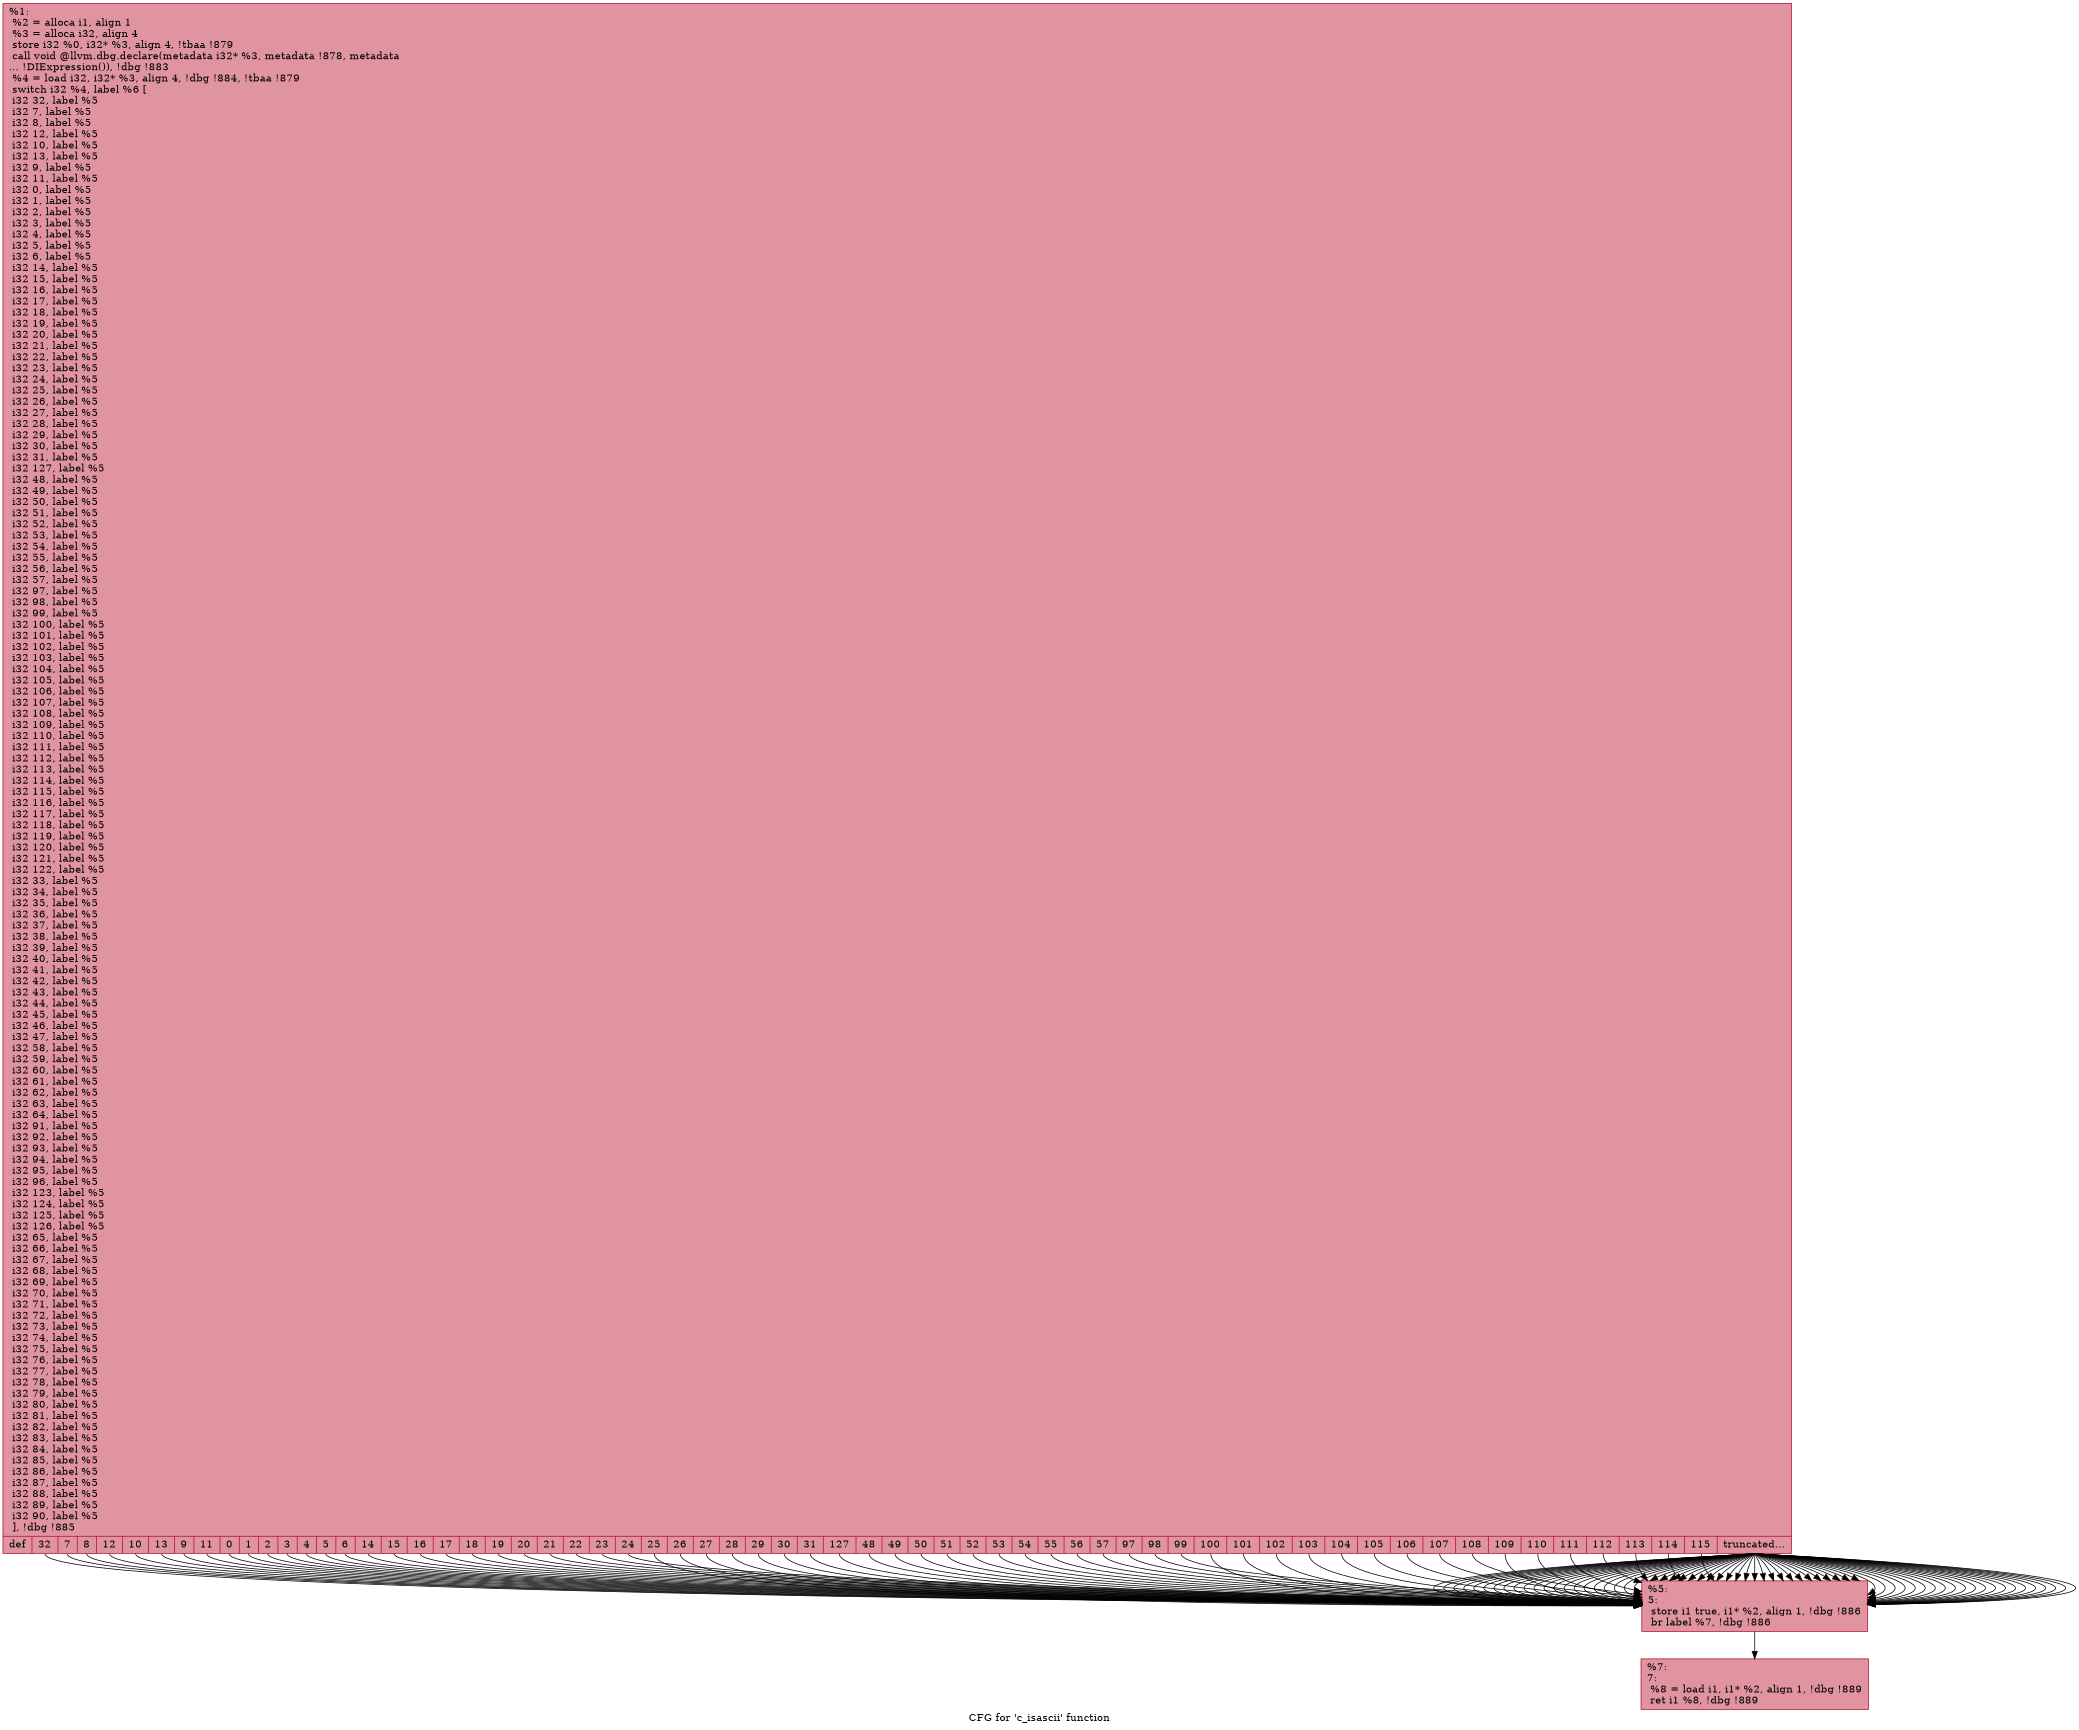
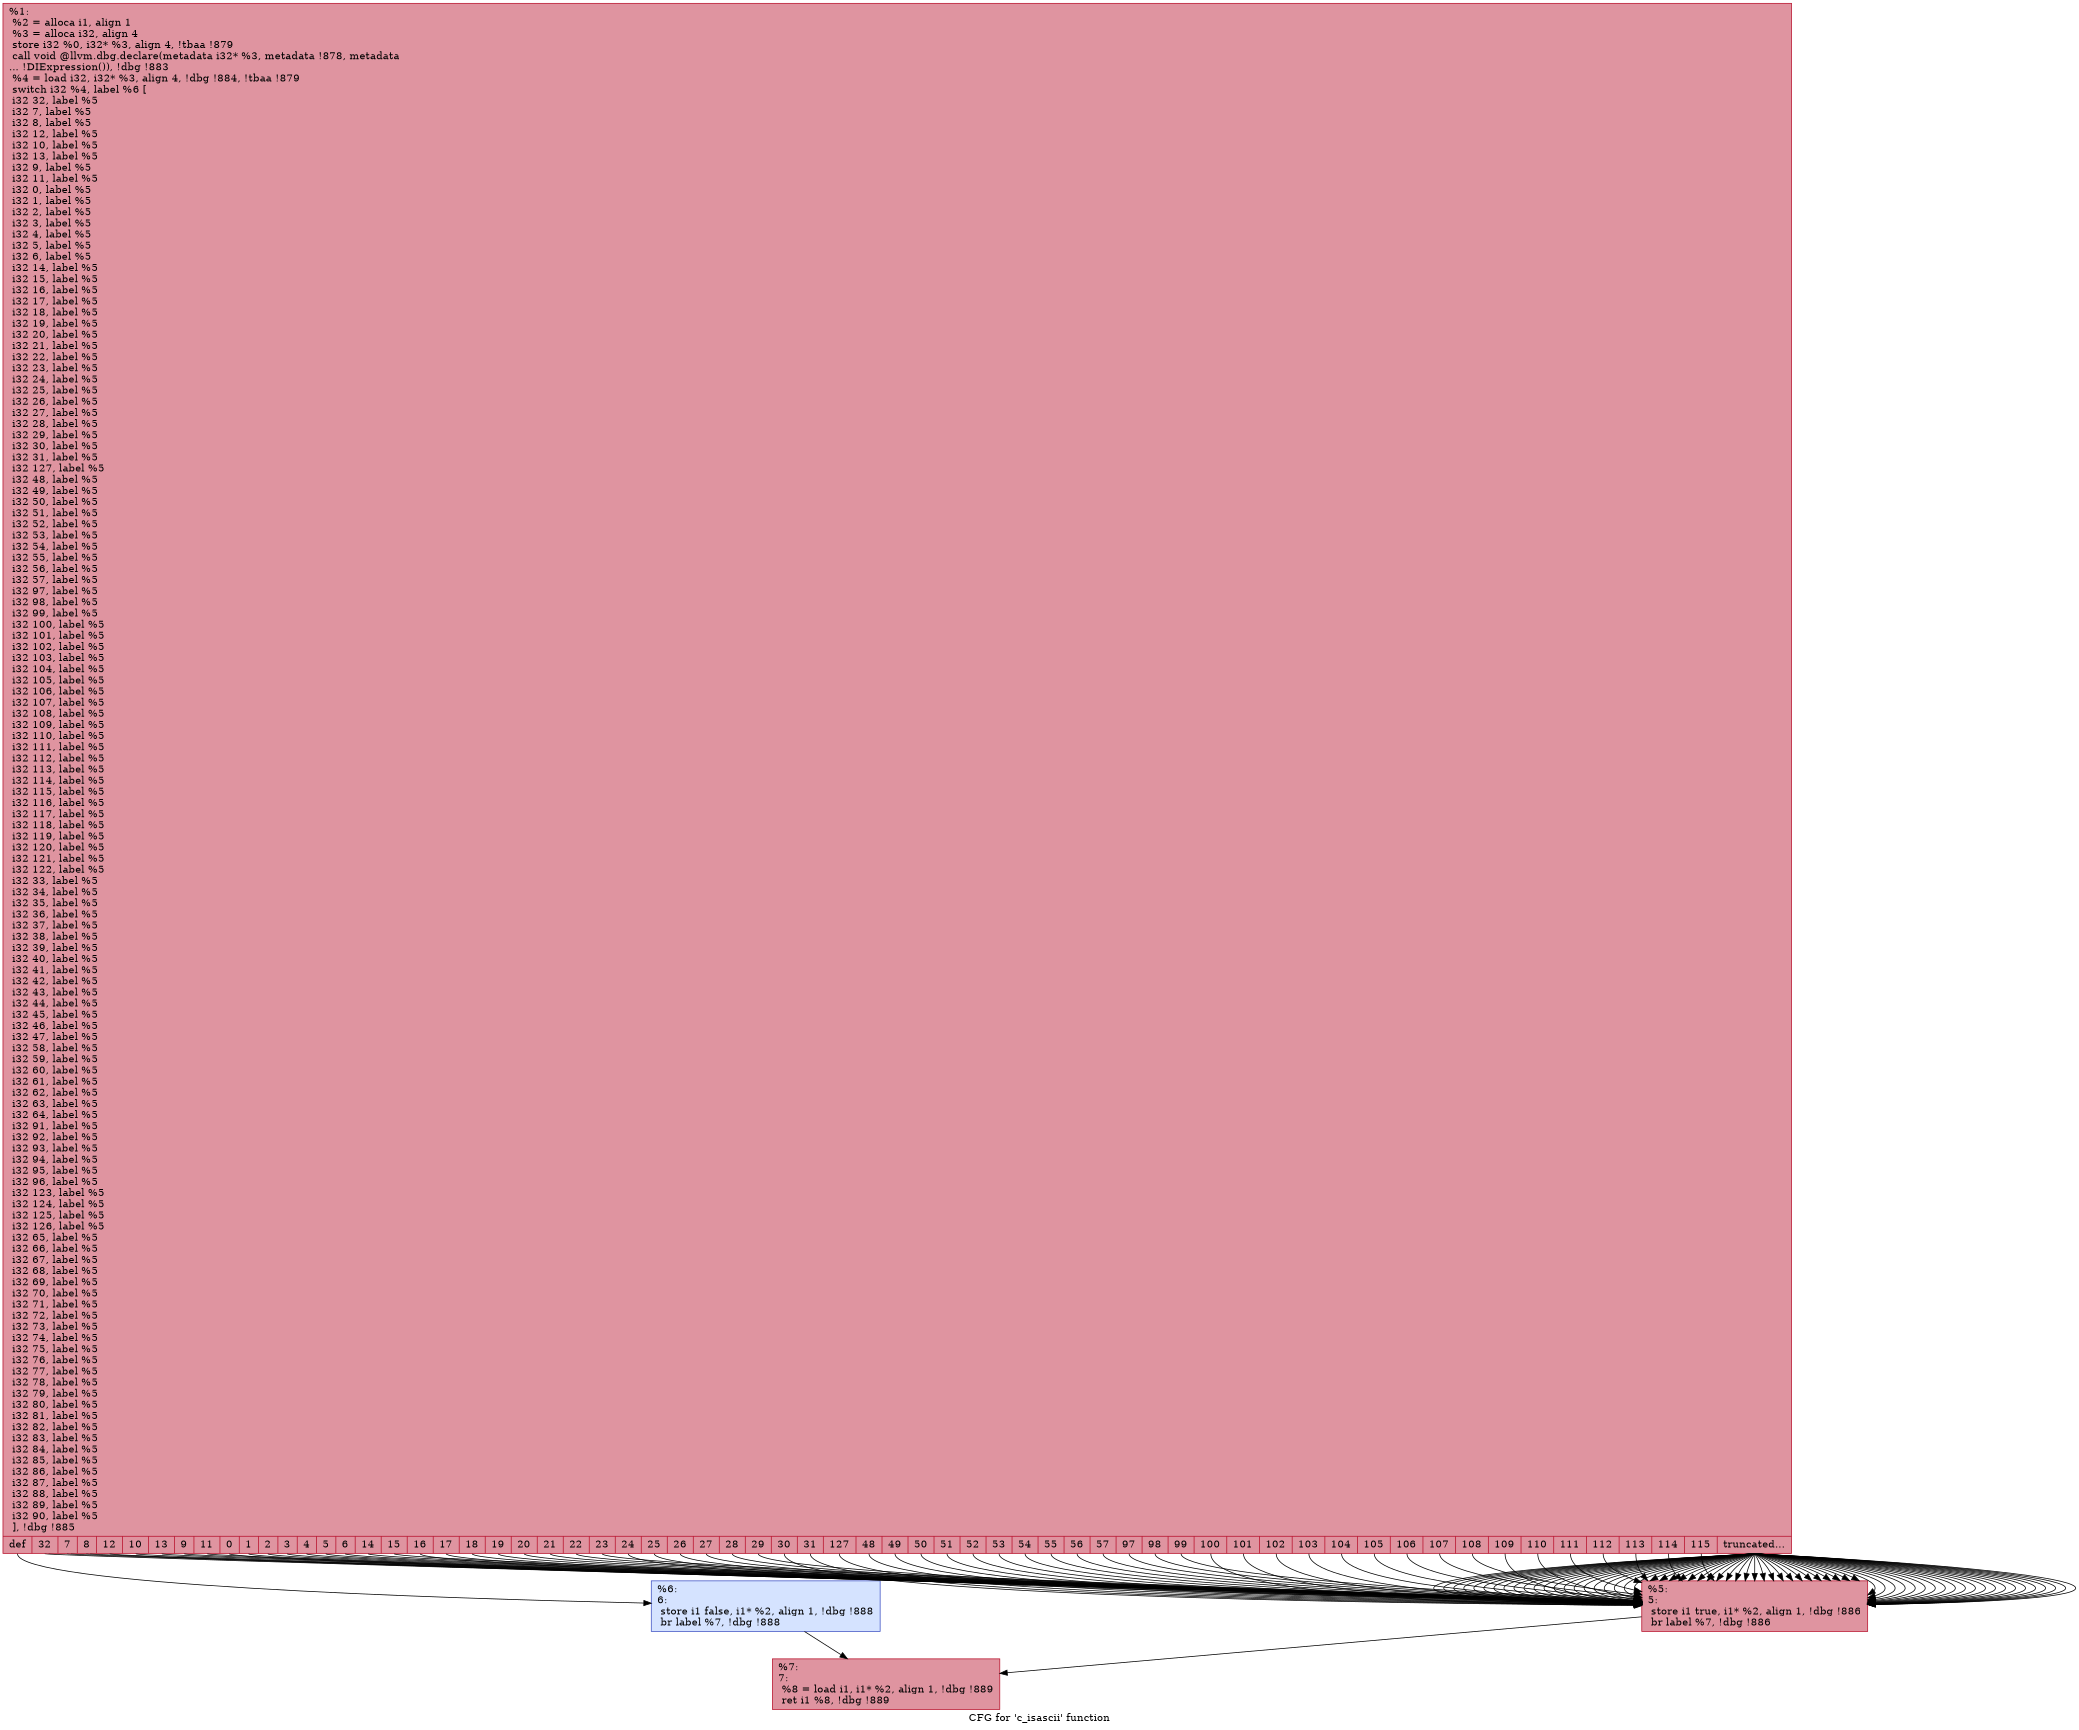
  digraph {
    label="CFG for 'c_isascii' function"
    node [color="#b70d28ff" fillcolor="#b70d2870" shape=record style=filled]
    edge [tailport=s64]
    n1 [label="{%1:\l  %2 = alloca i1, align 1\l  %3 = alloca i32, align 4\l  store i32 %0, i32* %3, align 4, !tbaa !879\l  call void @llvm.dbg.declare(metadata i32* %3, metadata !878, metadata\l... !DIExpression()), !dbg !883\l  %4 = load i32, i32* %3, align 4, !dbg !884, !tbaa !879\l  switch i32 %4, label %6 [\l    i32 32, label %5\l    i32 7, label %5\l    i32 8, label %5\l    i32 12, label %5\l    i32 10, label %5\l    i32 13, label %5\l    i32 9, label %5\l    i32 11, label %5\l    i32 0, label %5\l    i32 1, label %5\l    i32 2, label %5\l    i32 3, label %5\l    i32 4, label %5\l    i32 5, label %5\l    i32 6, label %5\l    i32 14, label %5\l    i32 15, label %5\l    i32 16, label %5\l    i32 17, label %5\l    i32 18, label %5\l    i32 19, label %5\l    i32 20, label %5\l    i32 21, label %5\l    i32 22, label %5\l    i32 23, label %5\l    i32 24, label %5\l    i32 25, label %5\l    i32 26, label %5\l    i32 27, label %5\l    i32 28, label %5\l    i32 29, label %5\l    i32 30, label %5\l    i32 31, label %5\l    i32 127, label %5\l    i32 48, label %5\l    i32 49, label %5\l    i32 50, label %5\l    i32 51, label %5\l    i32 52, label %5\l    i32 53, label %5\l    i32 54, label %5\l    i32 55, label %5\l    i32 56, label %5\l    i32 57, label %5\l    i32 97, label %5\l    i32 98, label %5\l    i32 99, label %5\l    i32 100, label %5\l    i32 101, label %5\l    i32 102, label %5\l    i32 103, label %5\l    i32 104, label %5\l    i32 105, label %5\l    i32 106, label %5\l    i32 107, label %5\l    i32 108, label %5\l    i32 109, label %5\l    i32 110, label %5\l    i32 111, label %5\l    i32 112, label %5\l    i32 113, label %5\l    i32 114, label %5\l    i32 115, label %5\l    i32 116, label %5\l    i32 117, label %5\l    i32 118, label %5\l    i32 119, label %5\l    i32 120, label %5\l    i32 121, label %5\l    i32 122, label %5\l    i32 33, label %5\l    i32 34, label %5\l    i32 35, label %5\l    i32 36, label %5\l    i32 37, label %5\l    i32 38, label %5\l    i32 39, label %5\l    i32 40, label %5\l    i32 41, label %5\l    i32 42, label %5\l    i32 43, label %5\l    i32 44, label %5\l    i32 45, label %5\l    i32 46, label %5\l    i32 47, label %5\l    i32 58, label %5\l    i32 59, label %5\l    i32 60, label %5\l    i32 61, label %5\l    i32 62, label %5\l    i32 63, label %5\l    i32 64, label %5\l    i32 91, label %5\l    i32 92, label %5\l    i32 93, label %5\l    i32 94, label %5\l    i32 95, label %5\l    i32 96, label %5\l    i32 123, label %5\l    i32 124, label %5\l    i32 125, label %5\l    i32 126, label %5\l    i32 65, label %5\l    i32 66, label %5\l    i32 67, label %5\l    i32 68, label %5\l    i32 69, label %5\l    i32 70, label %5\l    i32 71, label %5\l    i32 72, label %5\l    i32 73, label %5\l    i32 74, label %5\l    i32 75, label %5\l    i32 76, label %5\l    i32 77, label %5\l    i32 78, label %5\l    i32 79, label %5\l    i32 80, label %5\l    i32 81, label %5\l    i32 82, label %5\l    i32 83, label %5\l    i32 84, label %5\l    i32 85, label %5\l    i32 86, label %5\l    i32 87, label %5\l    i32 88, label %5\l    i32 89, label %5\l    i32 90, label %5\l  ], !dbg !885\l|{<s0>def|<s1>32|<s2>7|<s3>8|<s4>12|<s5>10|<s6>13|<s7>9|<s8>11|<s9>0|<s10>1|<s11>2|<s12>3|<s13>4|<s14>5|<s15>6|<s16>14|<s17>15|<s18>16|<s19>17|<s20>18|<s21>19|<s22>20|<s23>21|<s24>22|<s25>23|<s26>24|<s27>25|<s28>26|<s29>27|<s30>28|<s31>29|<s32>30|<s33>31|<s34>127|<s35>48|<s36>49|<s37>50|<s38>51|<s39>52|<s40>53|<s41>54|<s42>55|<s43>56|<s44>57|<s45>97|<s46>98|<s47>99|<s48>100|<s49>101|<s50>102|<s51>103|<s52>104|<s53>105|<s54>106|<s55>107|<s56>108|<s57>109|<s58>110|<s59>111|<s60>112|<s61>113|<s62>114|<s63>115|<s64>truncated...}}"]
+   n2 [color="#3d50c3ff" fillcolor="#a1c0ff70" label="{%6:\l6:                                                \l  store i1 false, i1* %2, align 1, !dbg !888\l  br label %7, !dbg !888\l}"]
    n3 [label="{%5:\l5:                                                \l  store i1 true, i1* %2, align 1, !dbg !886\l  br label %7, !dbg !886\l}"]
    n4 [label="{%7:\l7:                                                \l  %8 = load i1, i1* %2, align 1, !dbg !889\l  ret i1 %8, !dbg !889\l}"]
+   n1 -> n2 [tailport=s0]
    n1 -> n3 [tailport=s1]
    n1 -> n3 [tailport=s2]
    n1 -> n3 [tailport=s3]
    n1 -> n3 [tailport=s4]
    n1 -> n3 [tailport=s5]
    n1 -> n3 [tailport=s6]
    n1 -> n3 [tailport=s7]
    n1 -> n3 [tailport=s8]
    n1 -> n3 [tailport=s9]
    n1 -> n3 [tailport=s10]
    n1 -> n3 [tailport=s11]
    n1 -> n3 [tailport=s12]
    n1 -> n3 [tailport=s13]
    n1 -> n3 [tailport=s14]
    n1 -> n3 [tailport=s15]
    n1 -> n3 [tailport=s16]
    n1 -> n3 [tailport=s17]
    n1 -> n3 [tailport=s18]
    n1 -> n3 [tailport=s19]
    n1 -> n3 [tailport=s20]
    n1 -> n3 [tailport=s21]
    n1 -> n3 [tailport=s22]
    n1 -> n3 [tailport=s23]
    n1 -> n3 [tailport=s24]
    n1 -> n3 [tailport=s25]
    n1 -> n3 [tailport=s26]
    n1 -> n3 [tailport=s27]
    n1 -> n3 [tailport=s28]
    n1 -> n3 [tailport=s29]
    n1 -> n3 [tailport=s30]
    n1 -> n3 [tailport=s31]
    n1 -> n3 [tailport=s32]
    n1 -> n3 [tailport=s33]
    n1 -> n3 [tailport=s34]
    n1 -> n3 [tailport=s35]
    n1 -> n3 [tailport=s36]
    n1 -> n3 [tailport=s37]
    n1 -> n3 [tailport=s38]
    n1 -> n3 [tailport=s39]
    n1 -> n3 [tailport=s40]
    n1 -> n3 [tailport=s41]
    n1 -> n3 [tailport=s42]
    n1 -> n3 [tailport=s43]
    n1 -> n3 [tailport=s44]
    n1 -> n3 [tailport=s45]
    n1 -> n3 [tailport=s46]
    n1 -> n3 [tailport=s47]
    n1 -> n3 [tailport=s48]
    n1 -> n3 [tailport=s49]
    n1 -> n3 [tailport=s50]
    n1 -> n3 [tailport=s51]
    n1 -> n3 [tailport=s52]
    n1 -> n3 [tailport=s53]
    n1 -> n3 [tailport=s54]
    n1 -> n3 [tailport=s55]
    n1 -> n3 [tailport=s56]
    n1 -> n3 [tailport=s57]
    n1 -> n3 [tailport=s58]
    n1 -> n3 [tailport=s59]
    n1 -> n3 [tailport=s60]
    n1 -> n3 [tailport=s61]
    n1 -> n3 [tailport=s62]
    n1 -> n3 [tailport=s63]
    n1 -> n3
    n1 -> n3
    n1 -> n3
    n1 -> n3
    n1 -> n3
    n1 -> n3
    n1 -> n3
    n1 -> n3
    n1 -> n3
    n1 -> n3
    n1 -> n3
    n1 -> n3
    n1 -> n3
    n1 -> n3
    n1 -> n3
    n1 -> n3
    n1 -> n3
    n1 -> n3
    n1 -> n3
    n1 -> n3
    n1 -> n3
    n1 -> n3
    n1 -> n3
    n1 -> n3
    n1 -> n3
    n1 -> n3
    n1 -> n3
    n1 -> n3
    n1 -> n3
    n1 -> n3
    n1 -> n3
    n1 -> n3
    n1 -> n3
    n1 -> n3
    n1 -> n3
    n1 -> n3
    n1 -> n3
    n1 -> n3
    n1 -> n3
    n1 -> n3
    n1 -> n3
    n1 -> n3
    n1 -> n3
    n1 -> n3
    n1 -> n3
    n1 -> n3
    n1 -> n3
    n1 -> n3
    n1 -> n3
    n1 -> n3
    n1 -> n3
    n1 -> n3
    n1 -> n3
    n1 -> n3
    n1 -> n3
    n1 -> n3
    n1 -> n3
    n1 -> n3
    n1 -> n3
    n1 -> n3
    n1 -> n3
    n1 -> n3
    n1 -> n3
    n1 -> n3
    n1 -> n3
+   n2 -> n4 [tailport=""]
    n3 -> n4 [tailport=""]
  }
